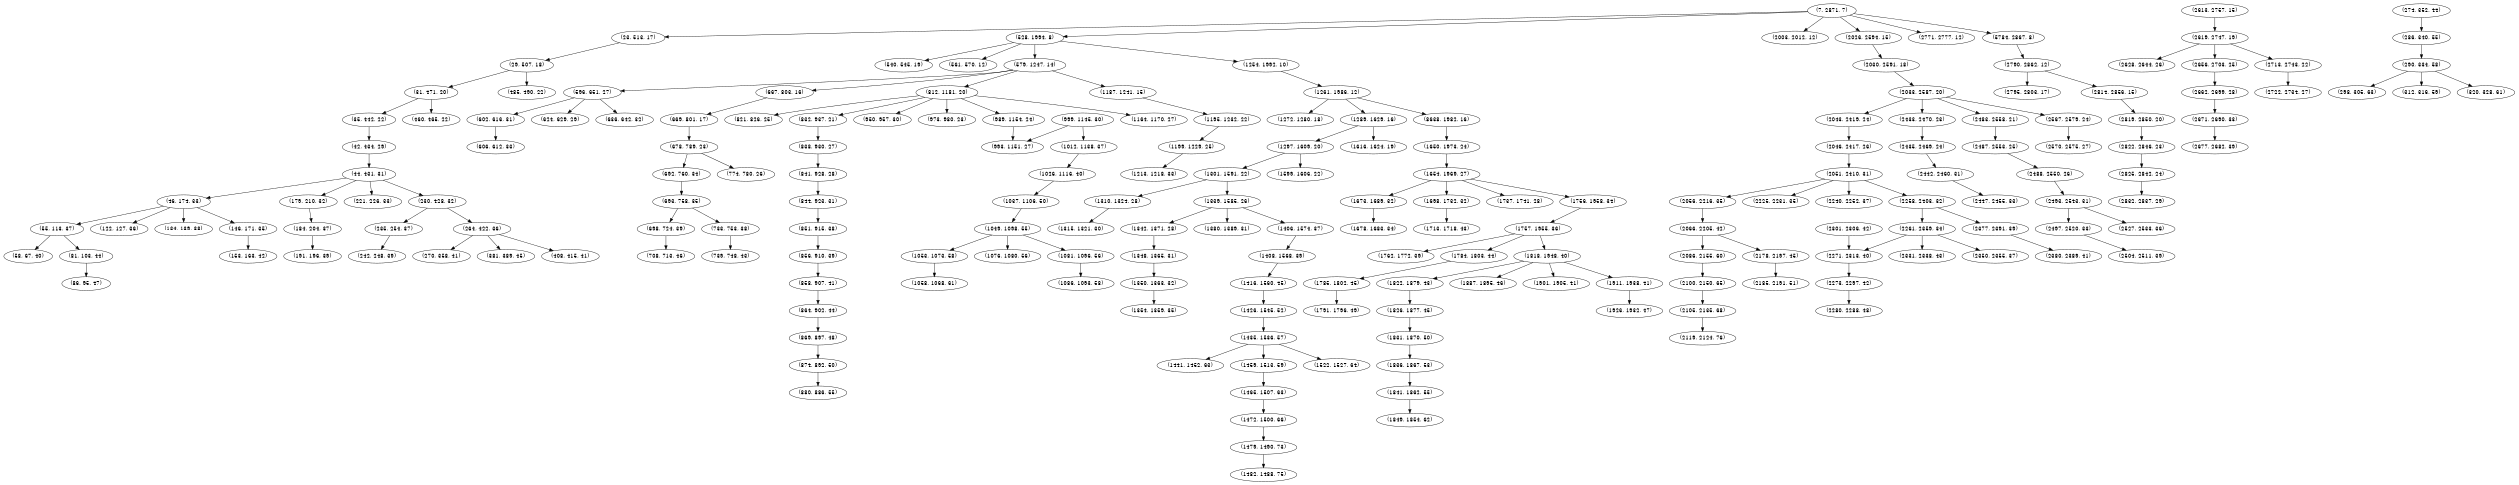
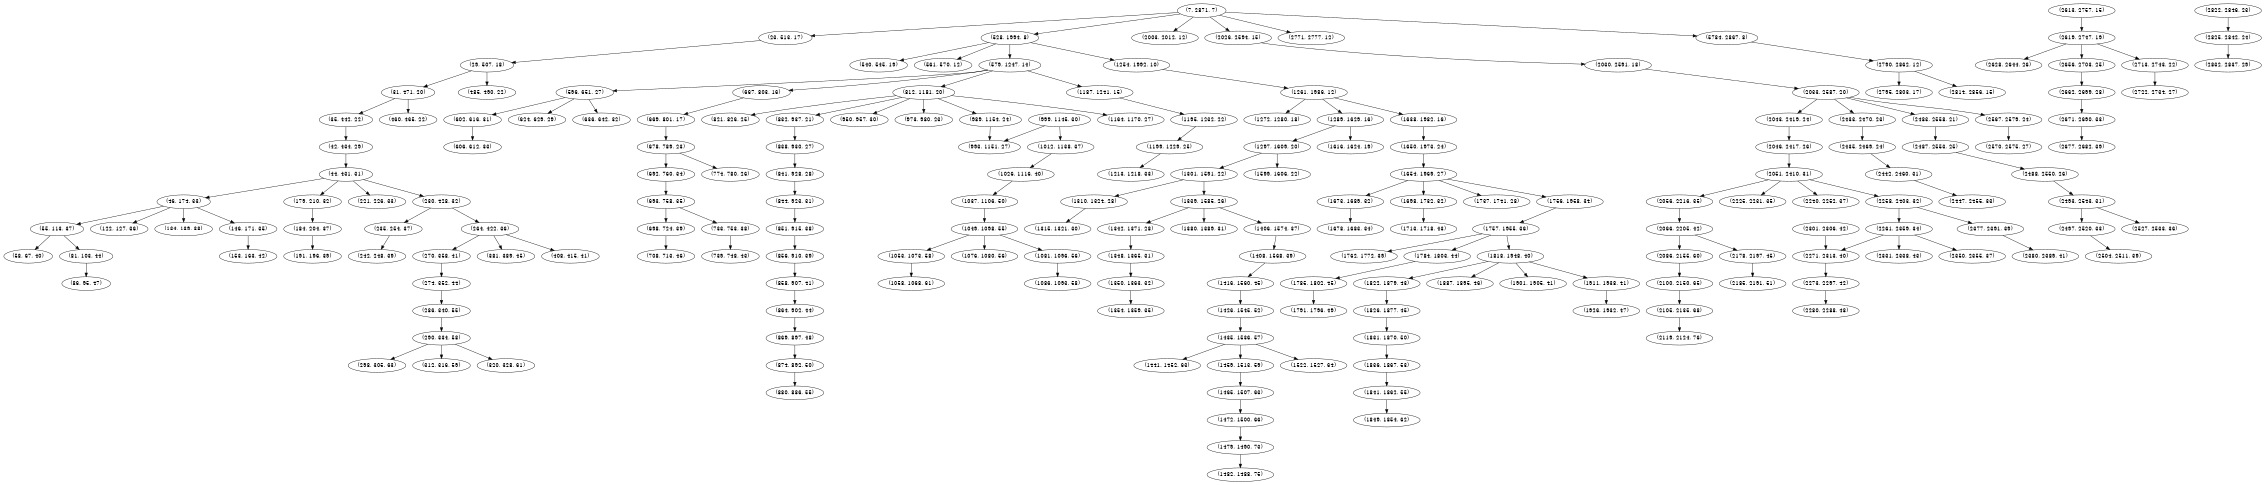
  digraph {
    "(7, 2871, 7)"
    "(23, 513, 17)"
    "(528, 1994, 8)"
    "(2003, 2012, 12)"
    "(2026, 2594, 15)"
    "(2771, 2777, 12)"
    n7 [label="(5784, 2867, 8)"]
    "(29, 507, 18)"
    "(540, 545, 19)"
    "(561, 570, 12)"
    "(579, 1247, 14)"
    "(1254, 1992, 10)"
    "(2030, 2591, 18)"
    "(2613, 2757, 15)"
    "(2619, 2747, 19)"
    "(2790, 2862, 12)"
    "(31, 471, 20)"
    "(485, 490, 22)"
    "(35, 442, 22)"
    "(460, 465, 22)"
    "(42, 434, 29)"
    "(44, 431, 31)"
    "(46, 174, 33)"
    "(179, 210, 32)"
    "(221, 226, 33)"
    "(230, 428, 32)"
    "(55, 113, 37)"
    "(122, 127, 36)"
    "(134, 139, 38)"
    "(146, 171, 35)"
    "(184, 204, 37)"
    "(235, 254, 37)"
    "(264, 422, 36)"
    "(58, 67, 40)"
    "(81, 103, 44)"
    "(153, 163, 42)"
    "(86, 95, 47)"
    "(191, 196, 39)"
    "(242, 248, 39)"
    "(270, 358, 41)"
    "(381, 389, 45)"
    "(408, 415, 41)"
    "(274, 352, 44)"
    "(286, 340, 55)"
    "(290, 334, 58)"
    "(298, 305, 63)"
    "(312, 316, 59)"
    "(320, 328, 61)"
    "(596, 651, 27)"
    "(667, 803, 16)"
    "(812, 1181, 20)"
    "(1187, 1241, 15)"
    "(1261, 1986, 12)"
    "(602, 616, 31)"
    "(624, 629, 29)"
    "(636, 642, 32)"
    "(669, 801, 17)"
    "(821, 826, 25)"
    "(832, 937, 21)"
    "(950, 957, 30)"
    "(973, 980, 23)"
    "(989, 1154, 24)"
    "(1164, 1170, 27)"
    "(1195, 1232, 22)"
    "(606, 612, 33)"
    "(678, 789, 23)"
    "(692, 760, 34)"
    "(774, 780, 26)"
    "(693, 758, 35)"
    "(698, 724, 39)"
    "(733, 753, 38)"
    "(708, 713, 46)"
    "(739, 748, 43)"
    "(838, 930, 27)"
    "(993, 1151, 27)"
    "(841, 928, 28)"
    "(844, 923, 31)"
    "(851, 915, 38)"
    "(856, 910, 39)"
    "(858, 907, 41)"
    "(864, 902, 44)"
    "(869, 897, 48)"
    "(874, 892, 50)"
    "(880, 886, 55)"
    "(999, 1145, 30)"
    "(1012, 1138, 37)"
    "(1026, 1116, 40)"
    "(1037, 1106, 50)"
    "(1049, 1098, 55)"
    "(1053, 1073, 58)"
    "(1076, 1080, 56)"
    "(1081, 1096, 56)"
    "(1058, 1068, 61)"
    "(1086, 1093, 58)"
    "(1199, 1229, 25)"
    "(1213, 1218, 33)"
    "(1272, 1280, 18)"
    "(1289, 1629, 16)"
-   "(1638, 1982, 16)" [label="(8638, 1982, 16)"]
+   "(1638, 1982, 16)"
    "(1297, 1609, 20)"
    "(1616, 1624, 19)"
    "(1650, 1973, 24)"
    "(1301, 1591, 22)"
    "(1599, 1606, 22)"
    "(1310, 1324, 28)"
    "(1339, 1585, 26)"
    "(1315, 1321, 30)"
    "(1342, 1371, 28)"
    "(1380, 1389, 31)"
    "(1406, 1574, 37)"
    "(1348, 1365, 31)"
    "(1408, 1568, 39)"
    "(1350, 1363, 32)"
    "(1354, 1359, 35)"
    "(1416, 1560, 45)"
    "(1426, 1545, 52)"
    "(1435, 1536, 57)"
    "(1441, 1452, 63)"
    "(1459, 1513, 59)"
    "(1522, 1527, 64)"
    "(1465, 1507, 63)"
    "(1472, 1500, 66)"
    "(1479, 1490, 73)"
    "(1482, 1488, 75)"
    "(1654, 1969, 27)"
    "(1673, 1689, 32)"
    "(1698, 1732, 32)"
    "(1737, 1741, 28)"
    n129 [label="(1756, 1958, 34)"]
    "(1678, 1683, 34)"
    "(1713, 1718, 43)"
    "(1757, 1955, 36)"
    "(1762, 1772, 39)"
    n134 [label="(1784, 1803, 44)"]
    "(1818, 1948, 40)"
    "(1785, 1802, 45)"
    "(1822, 1879, 43)"
    "(1887, 1895, 46)"
    "(1901, 1905, 41)"
    "(1911, 1938, 41)"
    "(1791, 1796, 49)"
    "(1826, 1877, 45)"
    "(1926, 1932, 47)"
    "(1831, 1870, 50)"
    "(1836, 1867, 53)"
    "(1841, 1862, 55)"
    "(1849, 1854, 62)"
    "(2033, 2587, 20)"
    "(2043, 2419, 24)"
    "(2433, 2470, 23)"
    "(2483, 2558, 21)"
    "(2567, 2579, 24)"
    "(2046, 2417, 26)"
    "(2435, 2469, 24)"
    "(2487, 2553, 25)"
    "(2570, 2575, 27)"
    "(2051, 2410, 31)"
    "(2056, 2216, 35)"
    "(2225, 2231, 35)"
    "(2240, 2252, 37)"
    "(2258, 2403, 32)"
    "(2066, 2205, 42)"
    "(2261, 2359, 34)"
    "(2377, 2391, 39)"
    "(2086, 2155, 60)"
    "(2178, 2197, 45)"
    "(2100, 2150, 65)"
    "(2185, 2191, 51)"
    "(2105, 2135, 68)"
    "(2119, 2124, 76)"
    "(2271, 2313, 40)"
    "(2331, 2338, 43)"
    "(2350, 2355, 37)"
    "(2380, 2389, 41)"
    "(2273, 2297, 42)"
    "(2280, 2288, 48)"
    "(2301, 2306, 42)"
    "(2442, 2460, 31)"
    "(2447, 2455, 33)"
    "(2488, 2550, 26)"
    "(2493, 2543, 31)"
    "(2497, 2520, 33)"
    "(2527, 2533, 36)"
    "(2504, 2511, 39)"
    "(2628, 2644, 26)"
    "(2656, 2703, 25)"
    "(2713, 2743, 22)"
    "(2662, 2699, 28)"
    "(2722, 2734, 27)"
    "(2671, 2690, 33)"
    "(2677, 2682, 39)"
    "(2795, 2803, 17)"
    "(2814, 2856, 15)"
-   "(2819, 2850, 20)"
    "(2822, 2846, 23)"
    "(2825, 2842, 24)"
    "(2832, 2837, 29)"
    "(7, 2871, 7)" -> "(23, 513, 17)"
    "(7, 2871, 7)" -> "(528, 1994, 8)"
    "(7, 2871, 7)" -> "(2003, 2012, 12)"
    "(7, 2871, 7)" -> "(2026, 2594, 15)"
    "(7, 2871, 7)" -> "(2771, 2777, 12)"
    "(7, 2871, 7)" -> n7
    "(23, 513, 17)" -> "(29, 507, 18)"
    "(528, 1994, 8)" -> "(540, 545, 19)"
    "(528, 1994, 8)" -> "(561, 570, 12)"
    "(528, 1994, 8)" -> "(579, 1247, 14)"
    "(528, 1994, 8)" -> "(1254, 1992, 10)"
    "(2026, 2594, 15)" -> "(2030, 2591, 18)"
    n7 -> "(2790, 2862, 12)"
    "(29, 507, 18)" -> "(31, 471, 20)"
    "(29, 507, 18)" -> "(485, 490, 22)"
    "(579, 1247, 14)" -> "(596, 651, 27)"
    "(579, 1247, 14)" -> "(667, 803, 16)"
    "(579, 1247, 14)" -> "(812, 1181, 20)"
    "(579, 1247, 14)" -> "(1187, 1241, 15)"
    "(1254, 1992, 10)" -> "(1261, 1986, 12)"
    "(2030, 2591, 18)" -> "(2033, 2587, 20)"
    "(2613, 2757, 15)" -> "(2619, 2747, 19)"
    "(2619, 2747, 19)" -> "(2628, 2644, 26)"
    "(2619, 2747, 19)" -> "(2656, 2703, 25)"
    "(2619, 2747, 19)" -> "(2713, 2743, 22)"
    "(2790, 2862, 12)" -> "(2795, 2803, 17)"
    "(2790, 2862, 12)" -> "(2814, 2856, 15)"
    "(31, 471, 20)" -> "(35, 442, 22)"
    "(31, 471, 20)" -> "(460, 465, 22)"
    "(35, 442, 22)" -> "(42, 434, 29)"
    "(42, 434, 29)" -> "(44, 431, 31)"
    "(44, 431, 31)" -> "(46, 174, 33)"
    "(44, 431, 31)" -> "(179, 210, 32)"
    "(44, 431, 31)" -> "(221, 226, 33)"
    "(44, 431, 31)" -> "(230, 428, 32)"
    "(46, 174, 33)" -> "(55, 113, 37)"
    "(46, 174, 33)" -> "(122, 127, 36)"
    "(46, 174, 33)" -> "(134, 139, 38)"
    "(46, 174, 33)" -> "(146, 171, 35)"
    "(179, 210, 32)" -> "(184, 204, 37)"
    "(230, 428, 32)" -> "(235, 254, 37)"
    "(230, 428, 32)" -> "(264, 422, 36)"
    "(55, 113, 37)" -> "(58, 67, 40)"
    "(55, 113, 37)" -> "(81, 103, 44)"
    "(146, 171, 35)" -> "(153, 163, 42)"
    "(184, 204, 37)" -> "(191, 196, 39)"
    "(235, 254, 37)" -> "(242, 248, 39)"
    "(264, 422, 36)" -> "(270, 358, 41)"
    "(264, 422, 36)" -> "(381, 389, 45)"
    "(264, 422, 36)" -> "(408, 415, 41)"
    "(81, 103, 44)" -> "(86, 95, 47)"
+   "(270, 358, 41)" -> "(274, 352, 44)"
    "(274, 352, 44)" -> "(286, 340, 55)"
    "(286, 340, 55)" -> "(290, 334, 58)"
    "(290, 334, 58)" -> "(298, 305, 63)"
    "(290, 334, 58)" -> "(312, 316, 59)"
    "(290, 334, 58)" -> "(320, 328, 61)"
    "(596, 651, 27)" -> "(602, 616, 31)"
    "(596, 651, 27)" -> "(624, 629, 29)"
    "(596, 651, 27)" -> "(636, 642, 32)"
    "(667, 803, 16)" -> "(669, 801, 17)"
    "(812, 1181, 20)" -> "(821, 826, 25)"
    "(812, 1181, 20)" -> "(832, 937, 21)"
    "(812, 1181, 20)" -> "(950, 957, 30)"
    "(812, 1181, 20)" -> "(973, 980, 23)"
    "(812, 1181, 20)" -> "(989, 1154, 24)"
    "(812, 1181, 20)" -> "(1164, 1170, 27)"
    "(1187, 1241, 15)" -> "(1195, 1232, 22)"
    "(1261, 1986, 12)" -> "(1272, 1280, 18)"
    "(1261, 1986, 12)" -> "(1289, 1629, 16)"
    "(1261, 1986, 12)" -> "(1638, 1982, 16)"
    "(602, 616, 31)" -> "(606, 612, 33)"
    "(669, 801, 17)" -> "(678, 789, 23)"
    "(832, 937, 21)" -> "(838, 930, 27)"
    "(989, 1154, 24)" -> "(993, 1151, 27)"
    "(1195, 1232, 22)" -> "(1199, 1229, 25)"
    "(678, 789, 23)" -> "(692, 760, 34)"
    "(678, 789, 23)" -> "(774, 780, 26)"
    "(692, 760, 34)" -> "(693, 758, 35)"
    "(693, 758, 35)" -> "(698, 724, 39)"
    "(693, 758, 35)" -> "(733, 753, 38)"
    "(698, 724, 39)" -> "(708, 713, 46)"
    "(733, 753, 38)" -> "(739, 748, 43)"
    "(838, 930, 27)" -> "(841, 928, 28)"
    "(841, 928, 28)" -> "(844, 923, 31)"
    "(844, 923, 31)" -> "(851, 915, 38)"
    "(851, 915, 38)" -> "(856, 910, 39)"
    "(856, 910, 39)" -> "(858, 907, 41)"
    "(858, 907, 41)" -> "(864, 902, 44)"
    "(864, 902, 44)" -> "(869, 897, 48)"
    "(869, 897, 48)" -> "(874, 892, 50)"
    "(874, 892, 50)" -> "(880, 886, 55)"
    "(999, 1145, 30)" -> "(993, 1151, 27)"
    "(999, 1145, 30)" -> "(1012, 1138, 37)"
    "(1012, 1138, 37)" -> "(1026, 1116, 40)"
    "(1026, 1116, 40)" -> "(1037, 1106, 50)"
    "(1037, 1106, 50)" -> "(1049, 1098, 55)"
    "(1049, 1098, 55)" -> "(1053, 1073, 58)"
    "(1049, 1098, 55)" -> "(1076, 1080, 56)"
    "(1049, 1098, 55)" -> "(1081, 1096, 56)"
    "(1053, 1073, 58)" -> "(1058, 1068, 61)"
    "(1081, 1096, 56)" -> "(1086, 1093, 58)"
    "(1199, 1229, 25)" -> "(1213, 1218, 33)"
    "(1289, 1629, 16)" -> "(1297, 1609, 20)"
    "(1289, 1629, 16)" -> "(1616, 1624, 19)"
    "(1638, 1982, 16)" -> "(1650, 1973, 24)"
    "(1297, 1609, 20)" -> "(1301, 1591, 22)"
    "(1297, 1609, 20)" -> "(1599, 1606, 22)"
    "(1650, 1973, 24)" -> "(1654, 1969, 27)"
    "(1301, 1591, 22)" -> "(1310, 1324, 28)"
    "(1301, 1591, 22)" -> "(1339, 1585, 26)"
    "(1310, 1324, 28)" -> "(1315, 1321, 30)"
    "(1339, 1585, 26)" -> "(1342, 1371, 28)"
    "(1339, 1585, 26)" -> "(1380, 1389, 31)"
    "(1339, 1585, 26)" -> "(1406, 1574, 37)"
    "(1342, 1371, 28)" -> "(1348, 1365, 31)"
    "(1406, 1574, 37)" -> "(1408, 1568, 39)"
    "(1348, 1365, 31)" -> "(1350, 1363, 32)"
    "(1408, 1568, 39)" -> "(1416, 1560, 45)"
    "(1350, 1363, 32)" -> "(1354, 1359, 35)"
    "(1416, 1560, 45)" -> "(1426, 1545, 52)"
    "(1426, 1545, 52)" -> "(1435, 1536, 57)"
    "(1435, 1536, 57)" -> "(1441, 1452, 63)"
    "(1435, 1536, 57)" -> "(1459, 1513, 59)"
    "(1435, 1536, 57)" -> "(1522, 1527, 64)"
    "(1459, 1513, 59)" -> "(1465, 1507, 63)"
    "(1465, 1507, 63)" -> "(1472, 1500, 66)"
    "(1472, 1500, 66)" -> "(1479, 1490, 73)"
    "(1479, 1490, 73)" -> "(1482, 1488, 75)"
    "(1654, 1969, 27)" -> "(1673, 1689, 32)"
    "(1654, 1969, 27)" -> "(1698, 1732, 32)"
    "(1654, 1969, 27)" -> "(1737, 1741, 28)"
    "(1654, 1969, 27)" -> n129
    "(1673, 1689, 32)" -> "(1678, 1683, 34)"
    "(1698, 1732, 32)" -> "(1713, 1718, 43)"
    n129 -> "(1757, 1955, 36)"
    "(1757, 1955, 36)" -> "(1762, 1772, 39)"
    "(1757, 1955, 36)" -> n134
    "(1757, 1955, 36)" -> "(1818, 1948, 40)"
    n134 -> "(1785, 1802, 45)"
    "(1818, 1948, 40)" -> "(1822, 1879, 43)"
    "(1818, 1948, 40)" -> "(1887, 1895, 46)"
    "(1818, 1948, 40)" -> "(1901, 1905, 41)"
    "(1818, 1948, 40)" -> "(1911, 1938, 41)"
    "(1785, 1802, 45)" -> "(1791, 1796, 49)"
    "(1822, 1879, 43)" -> "(1826, 1877, 45)"
    "(1911, 1938, 41)" -> "(1926, 1932, 47)"
    "(1826, 1877, 45)" -> "(1831, 1870, 50)"
    "(1831, 1870, 50)" -> "(1836, 1867, 53)"
    "(1836, 1867, 53)" -> "(1841, 1862, 55)"
    "(1841, 1862, 55)" -> "(1849, 1854, 62)"
    "(2033, 2587, 20)" -> "(2043, 2419, 24)"
    "(2033, 2587, 20)" -> "(2433, 2470, 23)"
    "(2033, 2587, 20)" -> "(2483, 2558, 21)"
    "(2033, 2587, 20)" -> "(2567, 2579, 24)"
    "(2043, 2419, 24)" -> "(2046, 2417, 26)"
    "(2433, 2470, 23)" -> "(2435, 2469, 24)"
    "(2483, 2558, 21)" -> "(2487, 2553, 25)"
    "(2567, 2579, 24)" -> "(2570, 2575, 27)"
    "(2046, 2417, 26)" -> "(2051, 2410, 31)"
    "(2435, 2469, 24)" -> "(2442, 2460, 31)"
    "(2487, 2553, 25)" -> "(2488, 2550, 26)"
    "(2051, 2410, 31)" -> "(2056, 2216, 35)"
    "(2051, 2410, 31)" -> "(2225, 2231, 35)"
    "(2051, 2410, 31)" -> "(2240, 2252, 37)"
    "(2051, 2410, 31)" -> "(2258, 2403, 32)"
    "(2056, 2216, 35)" -> "(2066, 2205, 42)"
    "(2258, 2403, 32)" -> "(2261, 2359, 34)"
    "(2258, 2403, 32)" -> "(2377, 2391, 39)"
    "(2066, 2205, 42)" -> "(2086, 2155, 60)"
    "(2066, 2205, 42)" -> "(2178, 2197, 45)"
    "(2261, 2359, 34)" -> "(2271, 2313, 40)"
    "(2261, 2359, 34)" -> "(2331, 2338, 43)"
    "(2261, 2359, 34)" -> "(2350, 2355, 37)"
    "(2377, 2391, 39)" -> "(2380, 2389, 41)"
    "(2086, 2155, 60)" -> "(2100, 2150, 65)"
    "(2178, 2197, 45)" -> "(2185, 2191, 51)"
    "(2100, 2150, 65)" -> "(2105, 2135, 68)"
    "(2105, 2135, 68)" -> "(2119, 2124, 76)"
    "(2271, 2313, 40)" -> "(2273, 2297, 42)"
    "(2273, 2297, 42)" -> "(2280, 2288, 48)"
    "(2301, 2306, 42)" -> "(2271, 2313, 40)"
    "(2442, 2460, 31)" -> "(2447, 2455, 33)"
    "(2488, 2550, 26)" -> "(2493, 2543, 31)"
    "(2493, 2543, 31)" -> "(2497, 2520, 33)"
    "(2493, 2543, 31)" -> "(2527, 2533, 36)"
    "(2497, 2520, 33)" -> "(2504, 2511, 39)"
    "(2656, 2703, 25)" -> "(2662, 2699, 28)"
    "(2713, 2743, 22)" -> "(2722, 2734, 27)"
    "(2662, 2699, 28)" -> "(2671, 2690, 33)"
    "(2671, 2690, 33)" -> "(2677, 2682, 39)"
-   "(2814, 2856, 15)" -> "(2819, 2850, 20)"
-   "(2819, 2850, 20)" -> "(2822, 2846, 23)"
    "(2822, 2846, 23)" -> "(2825, 2842, 24)"
    "(2825, 2842, 24)" -> "(2832, 2837, 29)"
  }
